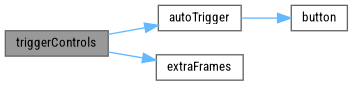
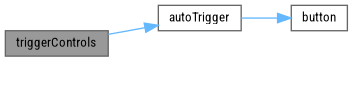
  digraph {
    fontname="Roboto Condensed"
    rankdir=LR
    node [color=grey40 fillcolor=white fontname="Roboto Condensed" fontsize=10 shape=box style=filled]
    edge [color=steelblue1 fontname="Roboto Condensed" fontsize=10 labelfontname=Helvetica labelfontsize=10 style=solid]
    n1 [color=gray40 fillcolor=grey60 fontcolor=black height=0.2 label=triggerControls width=0.4]
    n2 [height=0.2 label=autoTrigger width=0.4]
-   n3 [height=0.2 label=extraFrames width=0.4]
    n4 [height=0.2 label=button width=0.4]
    n1 -> n2
-   n1 -> n3
    n2 -> n4
  }
